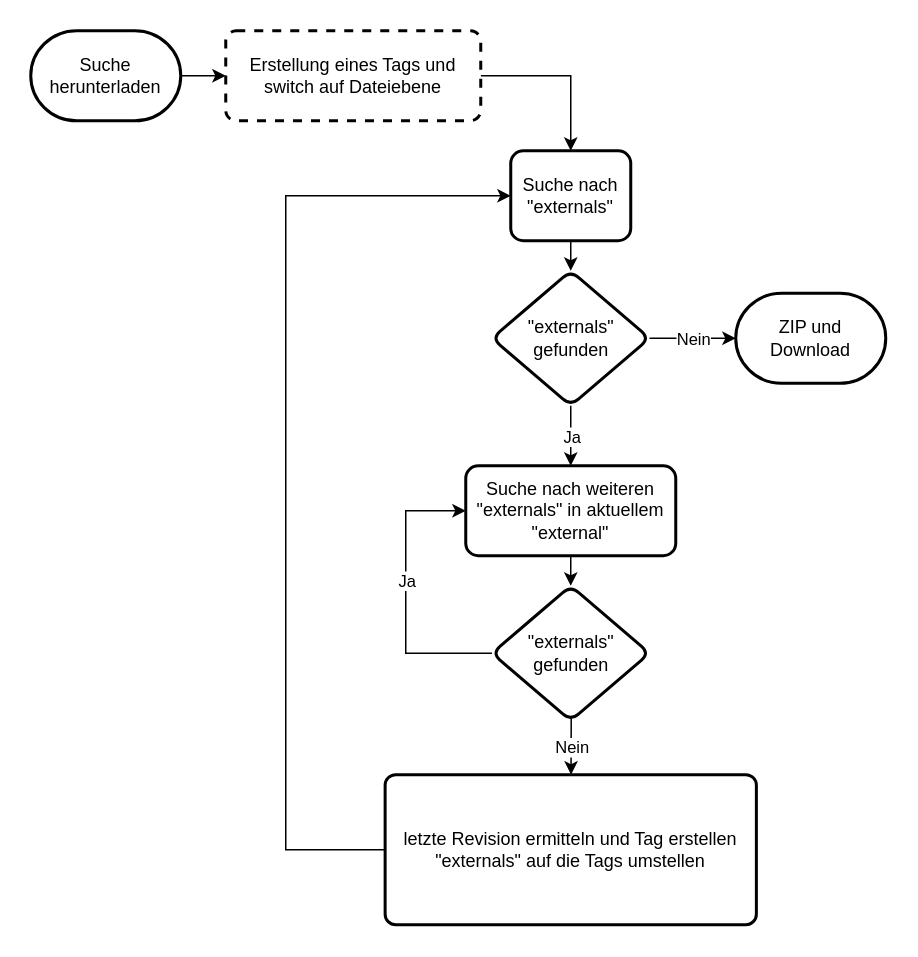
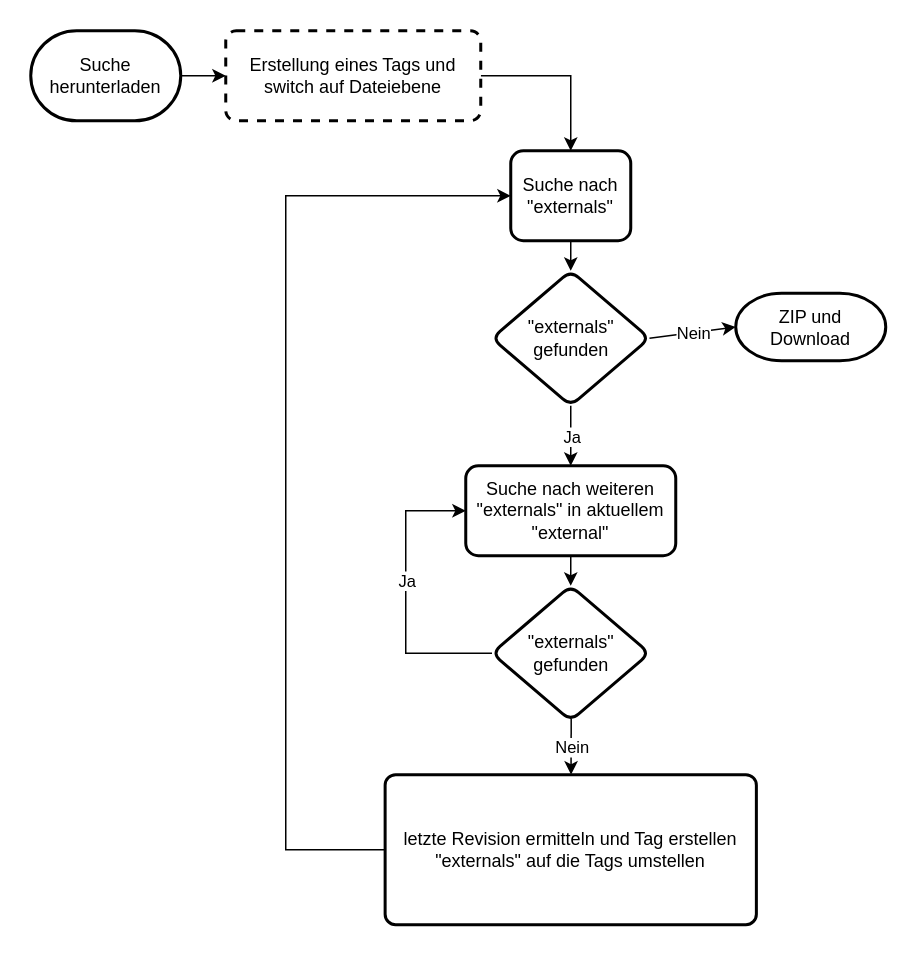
  <mxCell id="0" />
  <mxCell id="1" parent="0" />
  <mxCell id="2" value="Suche herunterladen" style="strokeWidth=2;html=1;shape=mxgraph.flowchart.terminator;whiteSpace=wrap;" parent="1" vertex="1"><mxGeometry x="20" y="20" width="100" height="60" as="geometry" /></mxCell>
  <mxCell id="3" value="" style="edgeStyle=orthogonalEdgeStyle;rounded=0;orthogonalLoop=1;jettySize=auto;html=1;" parent="1" source="4" target="10" edge="1"><mxGeometry relative="1" as="geometry" /></mxCell>
  <mxCell id="4" value="Erstellung eines Tags und switch auf Dateiebene" style="rounded=1;whiteSpace=wrap;html=1;absoluteArcSize=1;arcSize=14;strokeWidth=2;dashed=1;" parent="1" vertex="1"><mxGeometry x="150" y="20" width="170" height="60" as="geometry" /></mxCell>
  <mxCell id="5" value="" style="endArrow=classic;html=1;rounded=0;exitX=1;exitY=0.5;exitDx=0;exitDy=0;exitPerimeter=0;" parent="1" source="2" target="4" edge="1"><mxGeometry width="50" height="50" relative="1" as="geometry"><mxPoint x="390" y="240" as="sourcePoint" /><mxPoint x="440" y="190" as="targetPoint" /></mxGeometry></mxCell>
  <mxCell id="6" value="&quot;externals&quot; gefunden" style="rhombus;whiteSpace=wrap;html=1;rounded=1;arcSize=14;strokeWidth=2;" parent="1" vertex="1"><mxGeometry x="327.5" y="180" width="105" height="90" as="geometry" /></mxCell>
- <mxCell id="7" value="ZIP und Download" style="strokeWidth=2;html=1;shape=mxgraph.flowchart.terminator;whiteSpace=wrap;" parent="1" vertex="1"><mxGeometry x="490" y="195" width="100" height="60" as="geometry" /></mxCell>
+ <mxCell id="7" value="ZIP und Download" style="strokeWidth=2;html=1;shape=mxgraph.flowchart.terminator;whiteSpace=wrap;" parent="1" vertex="1"><mxGeometry x="490" y="195" width="100" height="45" as="geometry" /></mxCell>
  <mxCell id="8" value="" style="endArrow=classic;html=1;rounded=0;exitX=1;exitY=0.5;exitDx=0;exitDy=0;entryX=0;entryY=0.5;entryDx=0;entryDy=0;entryPerimeter=0;" parent="1" source="6" target="7" edge="1"><mxGeometry relative="1" as="geometry"><mxPoint x="360" y="380" as="sourcePoint" /><mxPoint x="460" y="380" as="targetPoint" /></mxGeometry></mxCell>
  <mxCell id="9" value="Nein" style="edgeLabel;resizable=0;html=1;align=center;verticalAlign=middle;" parent="8" connectable="0" vertex="1"><mxGeometry relative="1" as="geometry" /></mxCell>
  <mxCell id="10" value="Suche nach &quot;externals&quot;" style="whiteSpace=wrap;html=1;rounded=1;arcSize=14;strokeWidth=2;" parent="1" vertex="1"><mxGeometry x="340" y="100" width="80" height="60" as="geometry" /></mxCell>
  <mxCell id="11" value="" style="endArrow=classic;html=1;rounded=0;exitX=0.5;exitY=1;exitDx=0;exitDy=0;" parent="1" source="10" target="6" edge="1"><mxGeometry width="50" height="50" relative="1" as="geometry"><mxPoint x="380" y="170" as="sourcePoint" /><mxPoint x="250" y="280" as="targetPoint" /></mxGeometry></mxCell>
  <mxCell id="12" value="" style="endArrow=classic;html=1;rounded=0;exitX=0.5;exitY=1;exitDx=0;exitDy=0;entryX=0.5;entryY=0;entryDx=0;entryDy=0;" parent="1" source="6" target="15" edge="1"><mxGeometry relative="1" as="geometry"><mxPoint x="380" y="310" as="sourcePoint" /><mxPoint x="380" y="310" as="targetPoint" /></mxGeometry></mxCell>
  <mxCell id="13" value="Ja" style="edgeLabel;resizable=0;html=1;align=center;verticalAlign=middle;" parent="12" connectable="0" vertex="1"><mxGeometry relative="1" as="geometry" /></mxCell>
  <mxCell id="14" value="&quot;externals&quot; gefunden" style="rhombus;whiteSpace=wrap;html=1;rounded=1;arcSize=14;strokeWidth=2;" parent="1" vertex="1"><mxGeometry x="327.5" y="390" width="105" height="90" as="geometry" /></mxCell>
  <mxCell id="15" value="Suche nach weiteren &quot;externals&quot; in aktuellem &quot;external&quot;" style="whiteSpace=wrap;html=1;rounded=1;arcSize=14;strokeWidth=2;" parent="1" vertex="1"><mxGeometry x="310" y="310" width="140" height="60" as="geometry" /></mxCell>
  <mxCell id="16" value="" style="endArrow=classic;html=1;rounded=0;exitX=0.5;exitY=1;exitDx=0;exitDy=0;" parent="1" source="15" target="14" edge="1"><mxGeometry width="50" height="50" relative="1" as="geometry"><mxPoint x="380" y="460" as="sourcePoint" /><mxPoint x="250" y="570" as="targetPoint" /></mxGeometry></mxCell>
  <mxCell id="17" value="" style="endArrow=classic;html=1;rounded=0;exitX=0;exitY=0.5;exitDx=0;exitDy=0;entryX=0;entryY=0.5;entryDx=0;entryDy=0;" parent="1" source="14" target="15" edge="1"><mxGeometry relative="1" as="geometry"><mxPoint x="370" y="510" as="sourcePoint" /><mxPoint x="240" y="480" as="targetPoint" /><Array as="points"><mxPoint x="270" y="435" /><mxPoint x="270" y="340" /></Array></mxGeometry></mxCell>
  <mxCell id="18" value="Ja" style="edgeLabel;resizable=0;html=1;align=center;verticalAlign=middle;" parent="17" connectable="0" vertex="1"><mxGeometry relative="1" as="geometry"><mxPoint y="-10" as="offset" /></mxGeometry></mxCell>
  <mxCell id="19" value="" style="endArrow=classic;html=1;rounded=0;exitX=0.503;exitY=0.983;exitDx=0;exitDy=0;exitPerimeter=0;" parent="1" source="14" target="21" edge="1"><mxGeometry relative="1" as="geometry"><mxPoint x="300" y="490" as="sourcePoint" /><mxPoint x="380" y="520" as="targetPoint" /></mxGeometry></mxCell>
  <mxCell id="20" value="Nein" style="edgeLabel;resizable=0;html=1;align=center;verticalAlign=middle;" parent="19" connectable="0" vertex="1"><mxGeometry relative="1" as="geometry" /></mxCell>
  <mxCell id="21" value="&lt;div&gt;letzte Revision ermitteln und Tag erstellen&lt;/div&gt;&lt;div&gt;&quot;externals&quot; auf die Tags umstellen&lt;br&gt;&lt;/div&gt;" style="rounded=1;whiteSpace=wrap;html=1;absoluteArcSize=1;arcSize=14;strokeWidth=2;" parent="1" vertex="1"><mxGeometry x="256.25" y="515.97" width="247.5" height="100" as="geometry" /></mxCell>
  <mxCell id="22" value="" style="endArrow=classic;html=1;rounded=0;entryX=0;entryY=0.5;entryDx=0;entryDy=0;exitX=0;exitY=0.5;exitDx=0;exitDy=0;" parent="1" source="21" target="10" edge="1"><mxGeometry width="50" height="50" relative="1" as="geometry"><mxPoint x="280" y="540" as="sourcePoint" /><mxPoint x="330" y="490" as="targetPoint" /><Array as="points"><mxPoint x="190" y="566" /><mxPoint x="190" y="130" /></Array></mxGeometry></mxCell>
